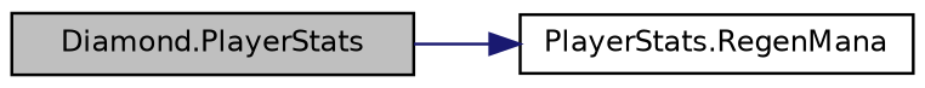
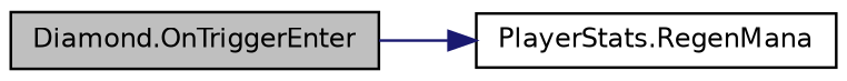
  digraph {
    rankdir=LR
    node [color=black fontname=Helvetica fontsize=10 shape=record]
-   n1 [fillcolor=grey75 fontcolor=black height=0.2 label="Diamond.PlayerStats" style=filled width=0.4]
+   n1 [fillcolor=grey75 fontcolor=black height=0.2 label="Diamond.OnTriggerEnter" style=filled width=0.4]
    n2 [height=0.2 label="PlayerStats.RegenMana" width=0.4]
    n1 -> n2 [color=midnightblue fontname=Helvetica fontsize=10 labelfontname=Helvetica labelfontsize=10 style=solid]
  }
